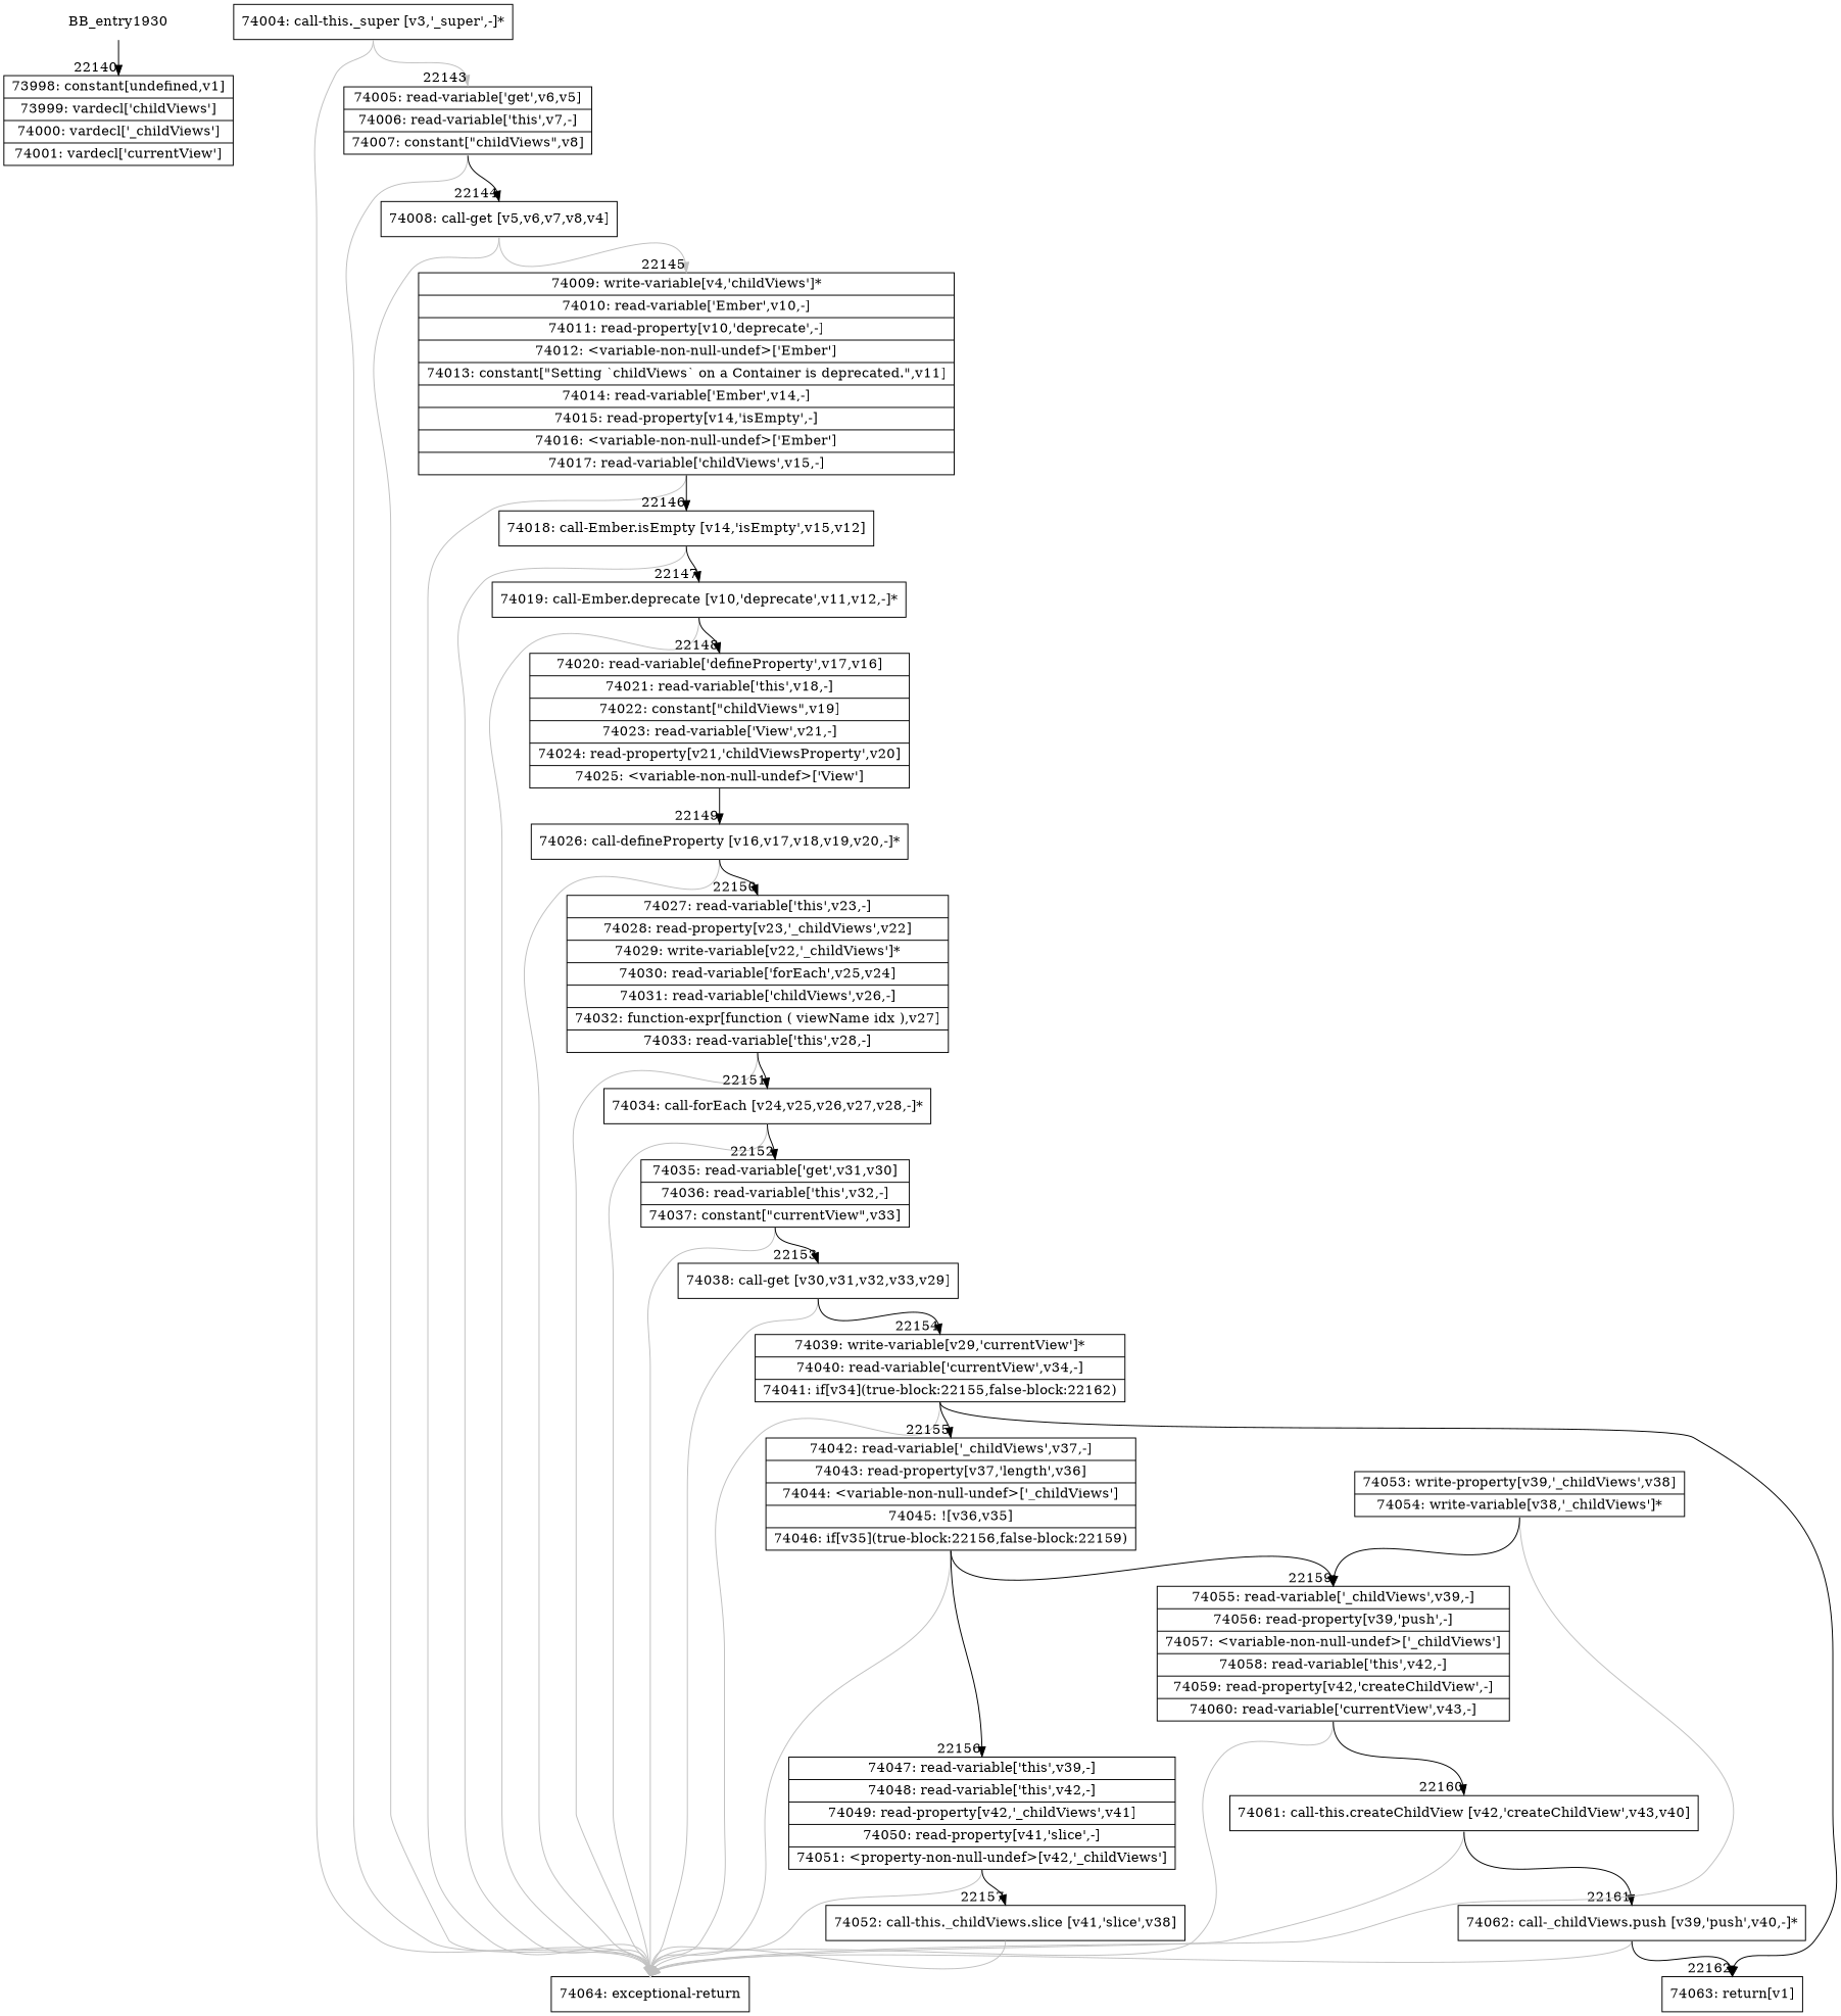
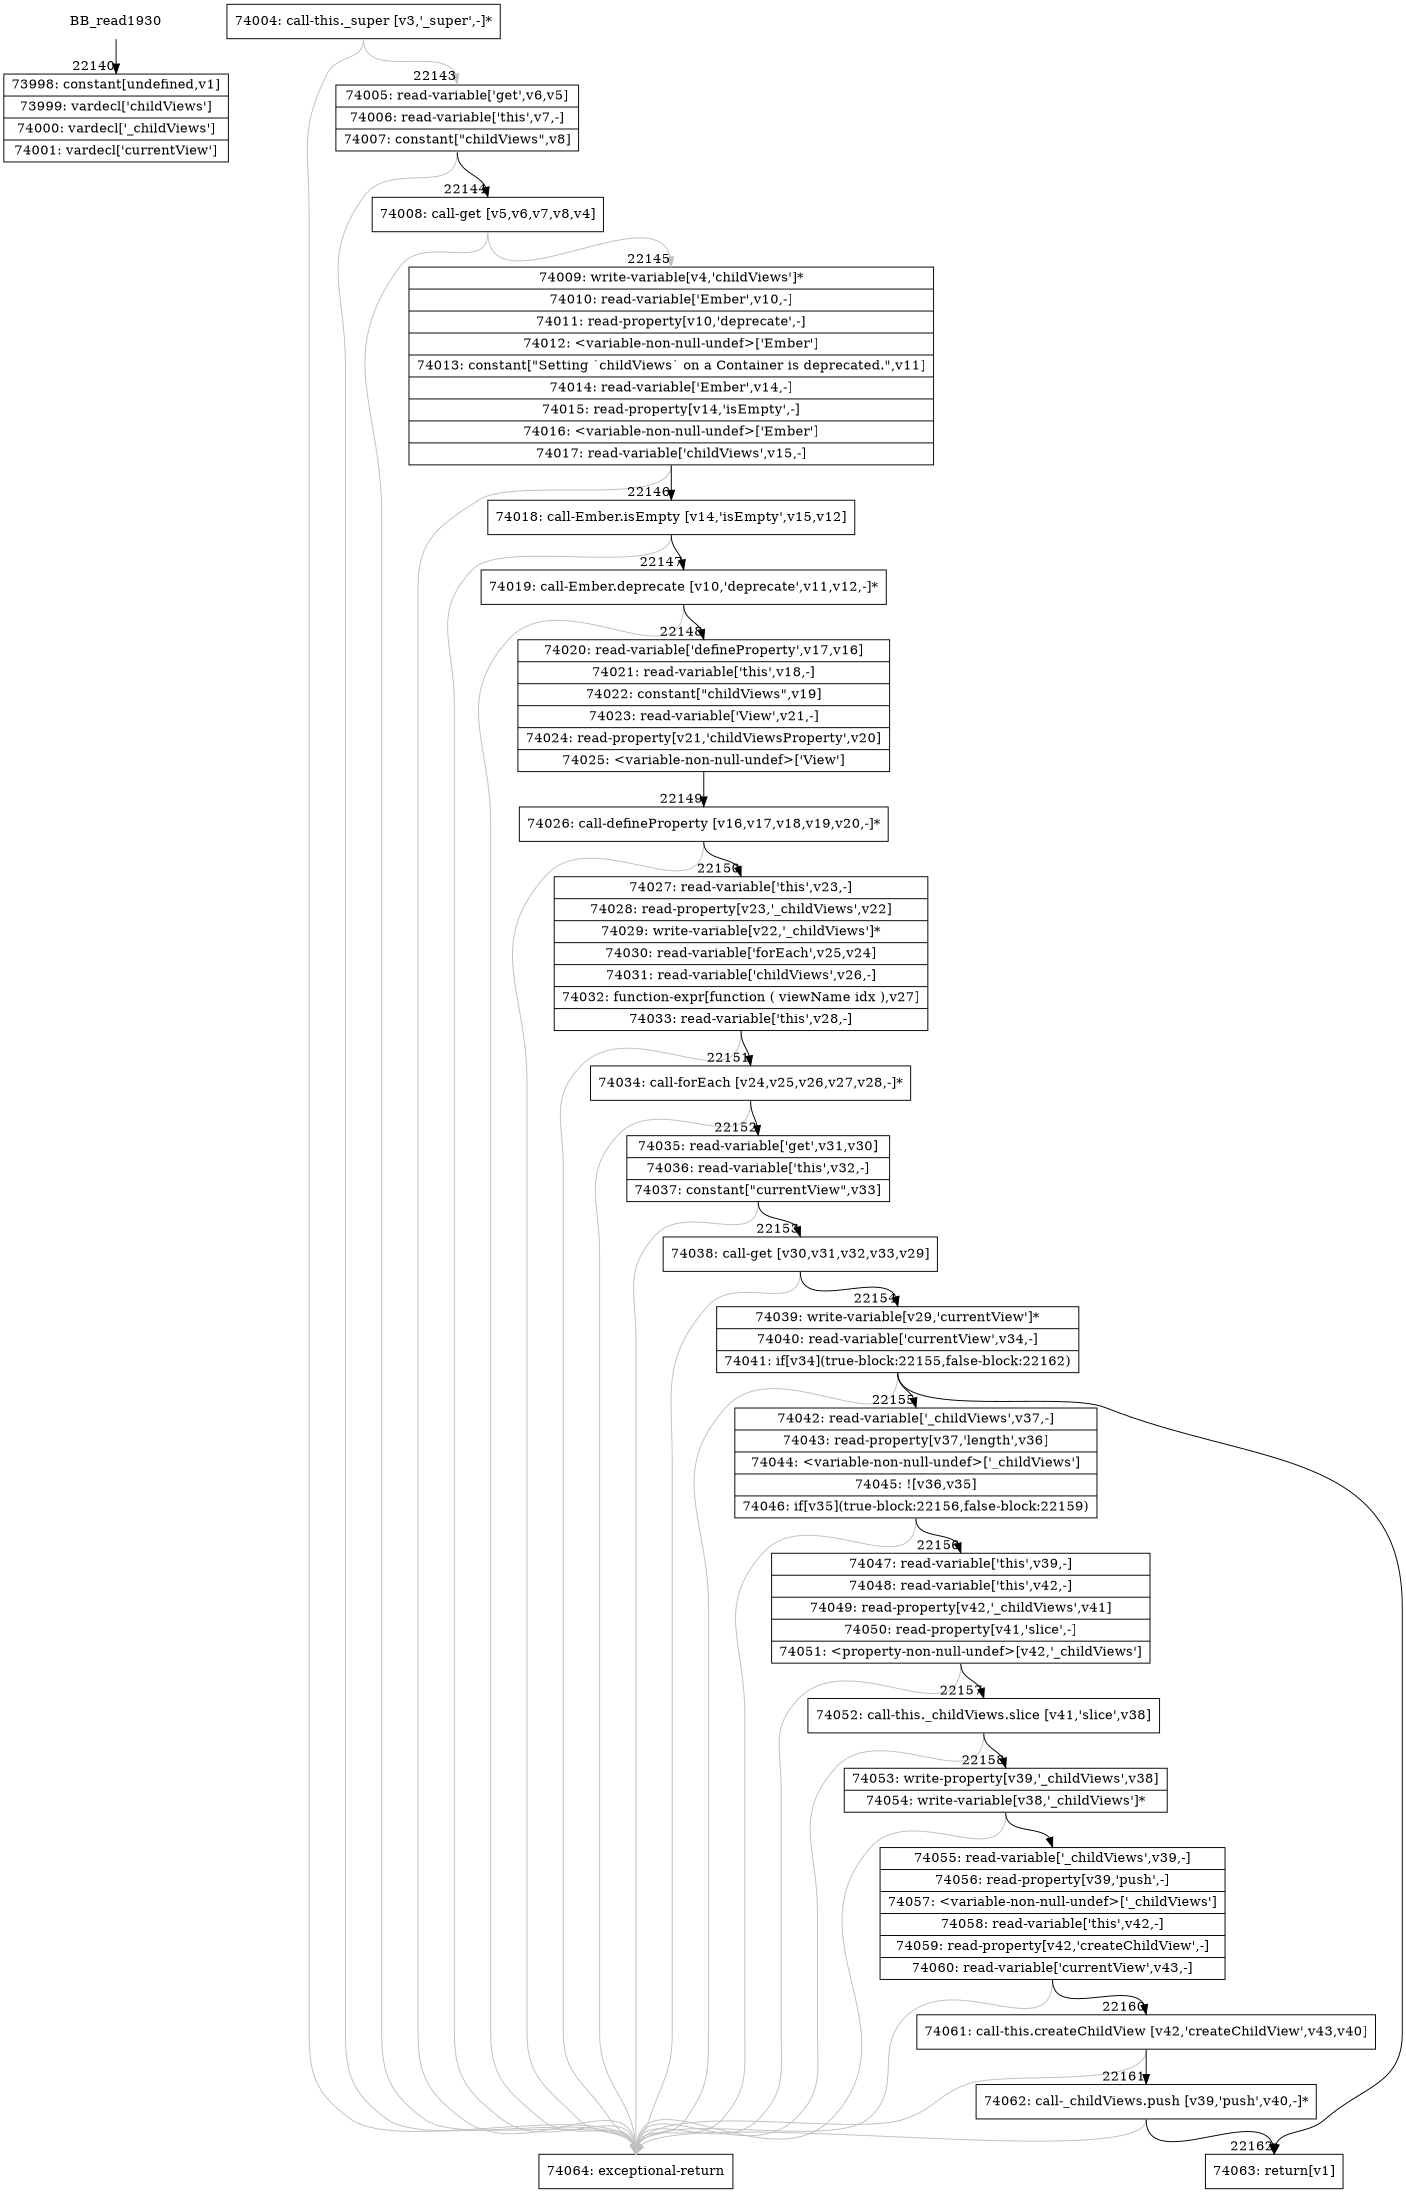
  digraph {
    rankdir=TD
    node [shape=record]
    edge [headport=n tailport=s]
-   BB_entry1930 [shape=none]
+   BB_entry1930 [shape=none label=BB_read1930]
    n2 [label="{73998: constant[undefined,v1]|73999: vardecl['childViews']|74000: vardecl['_childViews']|74001: vardecl['currentView']}"]
    n3 [label="{74004: call-this._super [v3,'_super',-]*}"]
    n4 [label="{74064: exceptional-return}"]
    n5 [label="{74005: read-variable['get',v6,v5]|74006: read-variable['this',v7,-]|74007: constant[\"childViews\",v8]}"]
    n6 [label="{74008: call-get [v5,v6,v7,v8,v4]}"]
    n7 [label="{74009: write-variable[v4,'childViews']*|74010: read-variable['Ember',v10,-]|74011: read-property[v10,'deprecate',-]|74012: \<variable-non-null-undef\>['Ember']|74013: constant[\"Setting `childViews` on a Container is deprecated.\",v11]|74014: read-variable['Ember',v14,-]|74015: read-property[v14,'isEmpty',-]|74016: \<variable-non-null-undef\>['Ember']|74017: read-variable['childViews',v15,-]}"]
    n8 [label="{74018: call-Ember.isEmpty [v14,'isEmpty',v15,v12]}"]
    n9 [label="{74019: call-Ember.deprecate [v10,'deprecate',v11,v12,-]*}"]
    n10 [label="{74020: read-variable['defineProperty',v17,v16]|74021: read-variable['this',v18,-]|74022: constant[\"childViews\",v19]|74023: read-variable['View',v21,-]|74024: read-property[v21,'childViewsProperty',v20]|74025: \<variable-non-null-undef\>['View']}"]
    n11 [label="{74026: call-defineProperty [v16,v17,v18,v19,v20,-]*}"]
    n12 [label="{74027: read-variable['this',v23,-]|74028: read-property[v23,'_childViews',v22]|74029: write-variable[v22,'_childViews']*|74030: read-variable['forEach',v25,v24]|74031: read-variable['childViews',v26,-]|74032: function-expr[function ( viewName idx ),v27]|74033: read-variable['this',v28,-]}"]
    n13 [label="{74034: call-forEach [v24,v25,v26,v27,v28,-]*}"]
    n14 [label="{74035: read-variable['get',v31,v30]|74036: read-variable['this',v32,-]|74037: constant[\"currentView\",v33]}"]
    n15 [label="{74038: call-get [v30,v31,v32,v33,v29]}"]
    n16 [label="{74039: write-variable[v29,'currentView']*|74040: read-variable['currentView',v34,-]|74041: if[v34](true-block:22155,false-block:22162)}"]
    n17 [label="{74042: read-variable['_childViews',v37,-]|74043: read-property[v37,'length',v36]|74044: \<variable-non-null-undef\>['_childViews']|74045: ![v36,v35]|74046: if[v35](true-block:22156,false-block:22159)}"]
    n18 [label="{74063: return[v1]}"]
    n19 [label="{74047: read-variable['this',v39,-]|74048: read-variable['this',v42,-]|74049: read-property[v42,'_childViews',v41]|74050: read-property[v41,'slice',-]|74051: \<property-non-null-undef\>[v42,'_childViews']}"]
    n20 [label="{74055: read-variable['_childViews',v39,-]|74056: read-property[v39,'push',-]|74057: \<variable-non-null-undef\>['_childViews']|74058: read-variable['this',v42,-]|74059: read-property[v42,'createChildView',-]|74060: read-variable['currentView',v43,-]}"]
    n21 [label="{74052: call-this._childViews.slice [v41,'slice',v38]}"]
    n22 [label="{74061: call-this.createChildView [v42,'createChildView',v43,v40]}"]
    n23 [label="{74053: write-property[v39,'_childViews',v38]|74054: write-variable[v38,'_childViews']*}"]
    n24 [label="{74062: call-_childViews.push [v39,'push',v40,-]*}"]
    BB_entry1930 -> n2 [headlabel="    22140"]
    n3 -> n4 [color=gray]
    n3 -> n5 [color=gray headlabel="      22143"]
    n5 -> n4 [color=gray]
    n5 -> n6 [headlabel="      22144"]
    n6 -> n4 [color=gray]
    n6 -> n7 [color=gray headlabel="      22145"]
    n7 -> n4 [color=gray]
    n7 -> n8 [headlabel="      22146"]
    n8 -> n4 [color=gray]
    n8 -> n9 [headlabel="      22147"]
    n9 -> n4 [color=gray]
    n9 -> n10 [headlabel="      22148"]
    n10 -> n11 [headlabel="      22149"]
    n11 -> n4 [color=gray]
    n11 -> n12 [headlabel="      22150"]
    n12 -> n4 [color=gray]
    n12 -> n13 [headlabel="      22151"]
    n13 -> n4 [color=gray]
    n13 -> n14 [headlabel="      22152"]
    n14 -> n4 [color=gray]
    n14 -> n15 [headlabel="      22153"]
    n15 -> n4 [color=gray]
    n15 -> n16 [headlabel="      22154"]
    n16 -> n4 [color=gray]
    n16 -> n17 [headlabel="      22155"]
    n16 -> n18 [headlabel="      22162"]
    n17 -> n4 [color=gray]
    n17 -> n19 [headlabel="      22156"]
-   n17 -> n20 [headlabel="      22159"]
    n19 -> n4 [color=gray]
    n19 -> n21 [headlabel="      22157"]
    n20 -> n4 [color=gray]
    n20 -> n22 [headlabel="      22160"]
    n21 -> n4 [color=gray]
+   n21 -> n23 [headlabel="      22158"]
    n22 -> n4 [color=gray]
    n22 -> n24 [headlabel="      22161"]
    n23 -> n4 [color=gray]
    n23 -> n20
    n24 -> n4 [color=gray]
    n24 -> n18
  }
